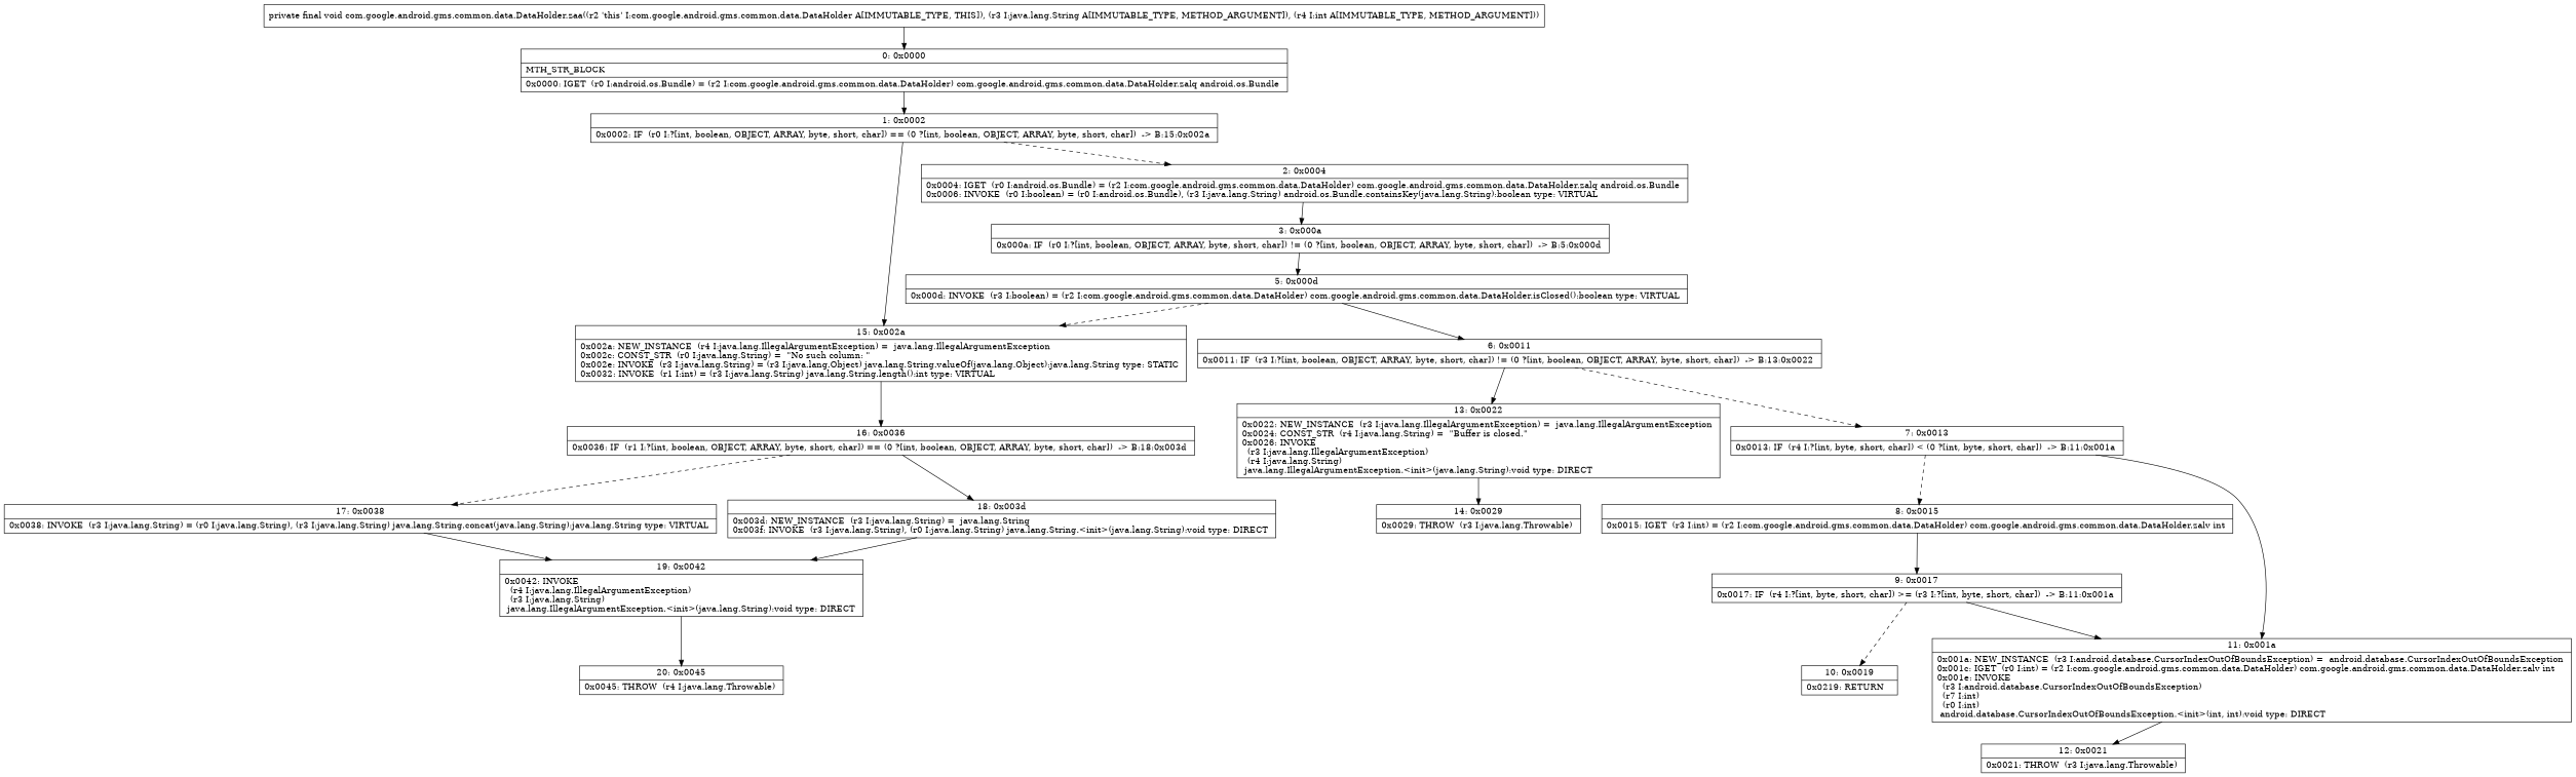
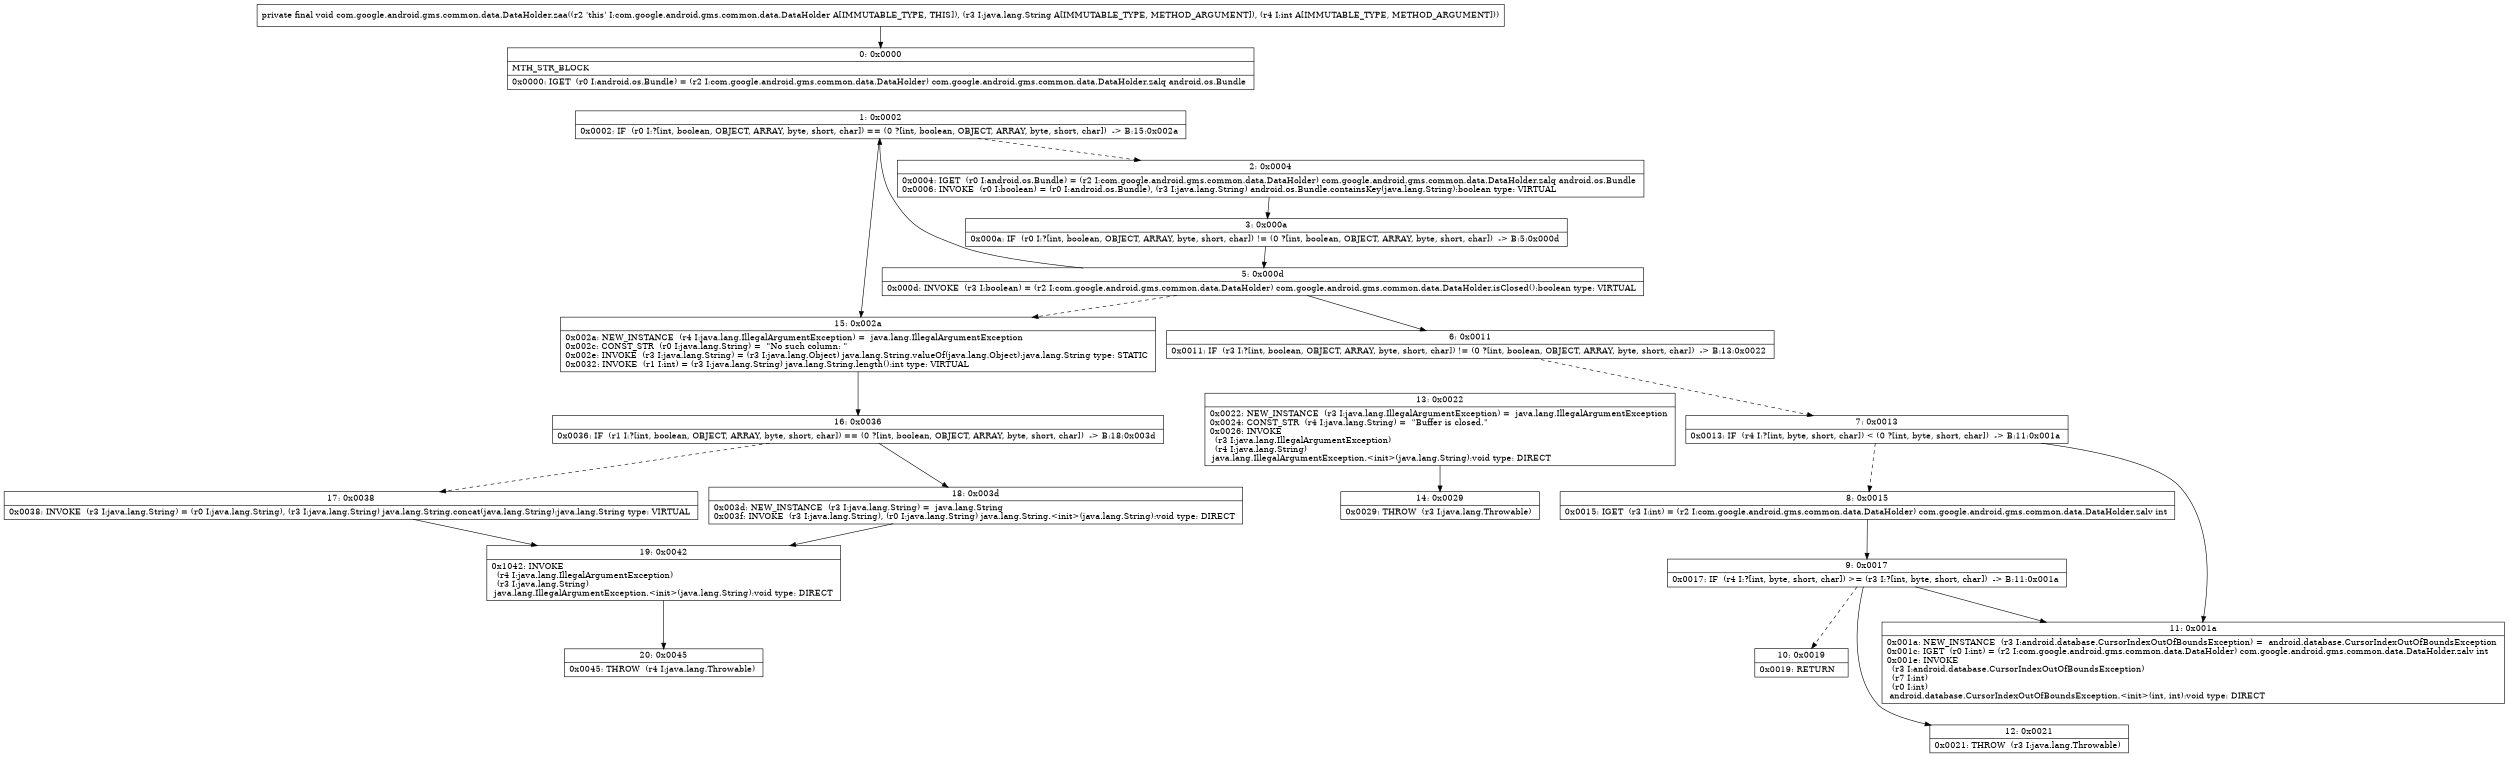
  digraph {
    node [shape=record]
    n1 [label="{0\:\ 0x0000|MTH_STR_BLOCK\l|0x0000: IGET  (r0 I:android.os.Bundle) = (r2 I:com.google.android.gms.common.data.DataHolder) com.google.android.gms.common.data.DataHolder.zalq android.os.Bundle \l}"]
    n2 [label="{1\:\ 0x0002|0x0002: IF  (r0 I:?[int, boolean, OBJECT, ARRAY, byte, short, char]) == (0 ?[int, boolean, OBJECT, ARRAY, byte, short, char])  \-\> B:15:0x002a \l}"]
    n3 [label="{2\:\ 0x0004|0x0004: IGET  (r0 I:android.os.Bundle) = (r2 I:com.google.android.gms.common.data.DataHolder) com.google.android.gms.common.data.DataHolder.zalq android.os.Bundle \l0x0006: INVOKE  (r0 I:boolean) = (r0 I:android.os.Bundle), (r3 I:java.lang.String) android.os.Bundle.containsKey(java.lang.String):boolean type: VIRTUAL \l}"]
    n4 [label="{15\:\ 0x002a|0x002a: NEW_INSTANCE  (r4 I:java.lang.IllegalArgumentException) =  java.lang.IllegalArgumentException \l0x002c: CONST_STR  (r0 I:java.lang.String) =  \"No such column: \" \l0x002e: INVOKE  (r3 I:java.lang.String) = (r3 I:java.lang.Object) java.lang.String.valueOf(java.lang.Object):java.lang.String type: STATIC \l0x0032: INVOKE  (r1 I:int) = (r3 I:java.lang.String) java.lang.String.length():int type: VIRTUAL \l}"]
    n5 [label="{3\:\ 0x000a|0x000a: IF  (r0 I:?[int, boolean, OBJECT, ARRAY, byte, short, char]) != (0 ?[int, boolean, OBJECT, ARRAY, byte, short, char])  \-\> B:5:0x000d \l}"]
    n6 [label="{16\:\ 0x0036|0x0036: IF  (r1 I:?[int, boolean, OBJECT, ARRAY, byte, short, char]) == (0 ?[int, boolean, OBJECT, ARRAY, byte, short, char])  \-\> B:18:0x003d \l}"]
    n7 [label="{5\:\ 0x000d|0x000d: INVOKE  (r3 I:boolean) = (r2 I:com.google.android.gms.common.data.DataHolder) com.google.android.gms.common.data.DataHolder.isClosed():boolean type: VIRTUAL \l}"]
    n8 [label="{6\:\ 0x0011|0x0011: IF  (r3 I:?[int, boolean, OBJECT, ARRAY, byte, short, char]) != (0 ?[int, boolean, OBJECT, ARRAY, byte, short, char])  \-\> B:13:0x0022 \l}"]
    n9 [label="{7\:\ 0x0013|0x0013: IF  (r4 I:?[int, byte, short, char]) \< (0 ?[int, byte, short, char])  \-\> B:11:0x001a \l}"]
    n10 [label="{13\:\ 0x0022|0x0022: NEW_INSTANCE  (r3 I:java.lang.IllegalArgumentException) =  java.lang.IllegalArgumentException \l0x0024: CONST_STR  (r4 I:java.lang.String) =  \"Buffer is closed.\" \l0x0026: INVOKE  \l  (r3 I:java.lang.IllegalArgumentException)\l  (r4 I:java.lang.String)\l java.lang.IllegalArgumentException.\<init\>(java.lang.String):void type: DIRECT \l}"]
    n11 [label="{8\:\ 0x0015|0x0015: IGET  (r3 I:int) = (r2 I:com.google.android.gms.common.data.DataHolder) com.google.android.gms.common.data.DataHolder.zalv int \l}"]
    n12 [label="{11\:\ 0x001a|0x001a: NEW_INSTANCE  (r3 I:android.database.CursorIndexOutOfBoundsException) =  android.database.CursorIndexOutOfBoundsException \l0x001c: IGET  (r0 I:int) = (r2 I:com.google.android.gms.common.data.DataHolder) com.google.android.gms.common.data.DataHolder.zalv int \l0x001e: INVOKE  \l  (r3 I:android.database.CursorIndexOutOfBoundsException)\l  (r7 I:int)\l  (r0 I:int)\l android.database.CursorIndexOutOfBoundsException.\<init\>(int, int):void type: DIRECT \l}"]
    n13 [label="{14\:\ 0x0029|0x0029: THROW  (r3 I:java.lang.Throwable) \l}"]
    n14 [label="{9\:\ 0x0017|0x0017: IF  (r4 I:?[int, byte, short, char]) \>= (r3 I:?[int, byte, short, char])  \-\> B:11:0x001a \l}"]
    n15 [label="{12\:\ 0x0021|0x0021: THROW  (r3 I:java.lang.Throwable) \l}"]
-   n16 [label="{10\:\ 0x0019|0x0219: RETURN   \l}"]
+   n16 [label="{10\:\ 0x0019|0x0019: RETURN   \l}"]
    n17 [label="{17\:\ 0x0038|0x0038: INVOKE  (r3 I:java.lang.String) = (r0 I:java.lang.String), (r3 I:java.lang.String) java.lang.String.concat(java.lang.String):java.lang.String type: VIRTUAL \l}"]
    n18 [label="{18\:\ 0x003d|0x003d: NEW_INSTANCE  (r3 I:java.lang.String) =  java.lang.String \l0x003f: INVOKE  (r3 I:java.lang.String), (r0 I:java.lang.String) java.lang.String.\<init\>(java.lang.String):void type: DIRECT \l}"]
-   n19 [label="{19\:\ 0x0042|0x0042: INVOKE  \l  (r4 I:java.lang.IllegalArgumentException)\l  (r3 I:java.lang.String)\l java.lang.IllegalArgumentException.\<init\>(java.lang.String):void type: DIRECT \l}"]
+   n19 [label="{19\:\ 0x0042|0x1042: INVOKE  \l  (r4 I:java.lang.IllegalArgumentException)\l  (r3 I:java.lang.String)\l java.lang.IllegalArgumentException.\<init\>(java.lang.String):void type: DIRECT \l}"]
    n20 [label="{20\:\ 0x0045|0x0045: THROW  (r4 I:java.lang.Throwable) \l}"]
    n21 [label="{private final void com.google.android.gms.common.data.DataHolder.zaa((r2 'this' I:com.google.android.gms.common.data.DataHolder A[IMMUTABLE_TYPE, THIS]), (r3 I:java.lang.String A[IMMUTABLE_TYPE, METHOD_ARGUMENT]), (r4 I:int A[IMMUTABLE_TYPE, METHOD_ARGUMENT])) }"]
-   n1 -> n2
+   n7 -> n2
    n2 -> n3 [style=dashed]
    n2 -> n4
    n3 -> n5
    n4 -> n6
    n5 -> n7
    n6 -> n17 [style=dashed]
    n6 -> n18
    n7 -> n4 [style=dashed]
    n7 -> n8
    n8 -> n9 [style=dashed]
-   n8 -> n10
    n9 -> n11 [style=dashed]
    n9 -> n12
    n10 -> n13
    n11 -> n14
-   n12 -> n15
+   n14 -> n15
    n14 -> n12
    n14 -> n16 [style=dashed]
    n17 -> n19
    n18 -> n19
    n19 -> n20
    n21 -> n1
  }
